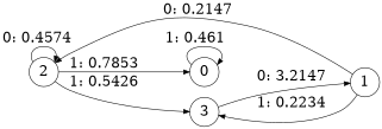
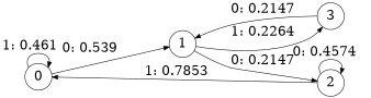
  digraph {
    rankdir=LR
    node [fontsize=24 shape=circle]
    edge [fontsize=24]
    0
    1
    2
    3
    0 -> 0 [label="1: 0.461    "]
+   0 -> 1 [label="0: 0.539    "]
    1 -> 2 [label="0: 0.2147   "]
-   1 -> 3 [label="1: 0.2234   "]
+   1 -> 3 [label="1: 0.2264   "]
    2 -> 0 [label="1: 0.7853   "]
    2 -> 2 [label="0: 0.4574   "]
-   2 -> 3 [label="1: 0.5426   "]
-   3 -> 1 [label="0: 3.2147   "]
+   3 -> 1 [label="0: 0.2147   "]
  }
